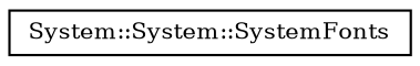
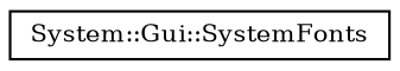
  digraph {
    rankdir=TB
    fontname="DejaVu Serif"
-   n1 [color=black fillcolor=white fontname="DejaVu Serif" fontsize=10 height=0.2 label="System::System::SystemFonts" shape=record style=filled width=0.4]
+   n1 [color=black fillcolor=white fontname="DejaVu Serif" fontsize=10 height=0.2 label="System::Gui::SystemFonts" shape=record style=filled width=0.4]
  }
